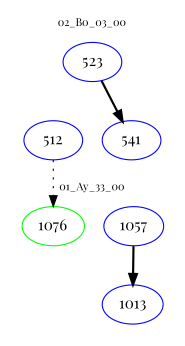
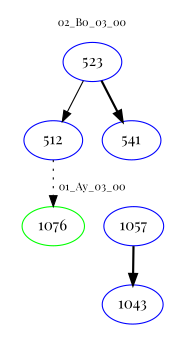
  digraph {
    fontname="Playfair Display"
    node [color=blue fontname="Playfair Display"]
    edge [color=black fontname="Playfair Display" style=bold]
    n1 [label=1057]
-   n2 [label=1013]
+   n2 [label=1043]
    n3 [color=green label=1076]
    n4 [label=523]
    n5 [label=512]
    n6 [label=541]
    subgraph cluster_1 {
      color=white
      fontsize=10
-     label="01_Ay_33_00"
+     label="01_Ay_03_00"
      n1
      n2
      n3
    }
    subgraph cluster_2 {
      color=white
      fontsize=10
      label="02_B0_03_00"
      n4
      n5
      n6
    }
    n1 -> n2
+   n4 -> n5 [style=solid]
    n4 -> n6
    n5 -> n3 [style=dotted]
  }
